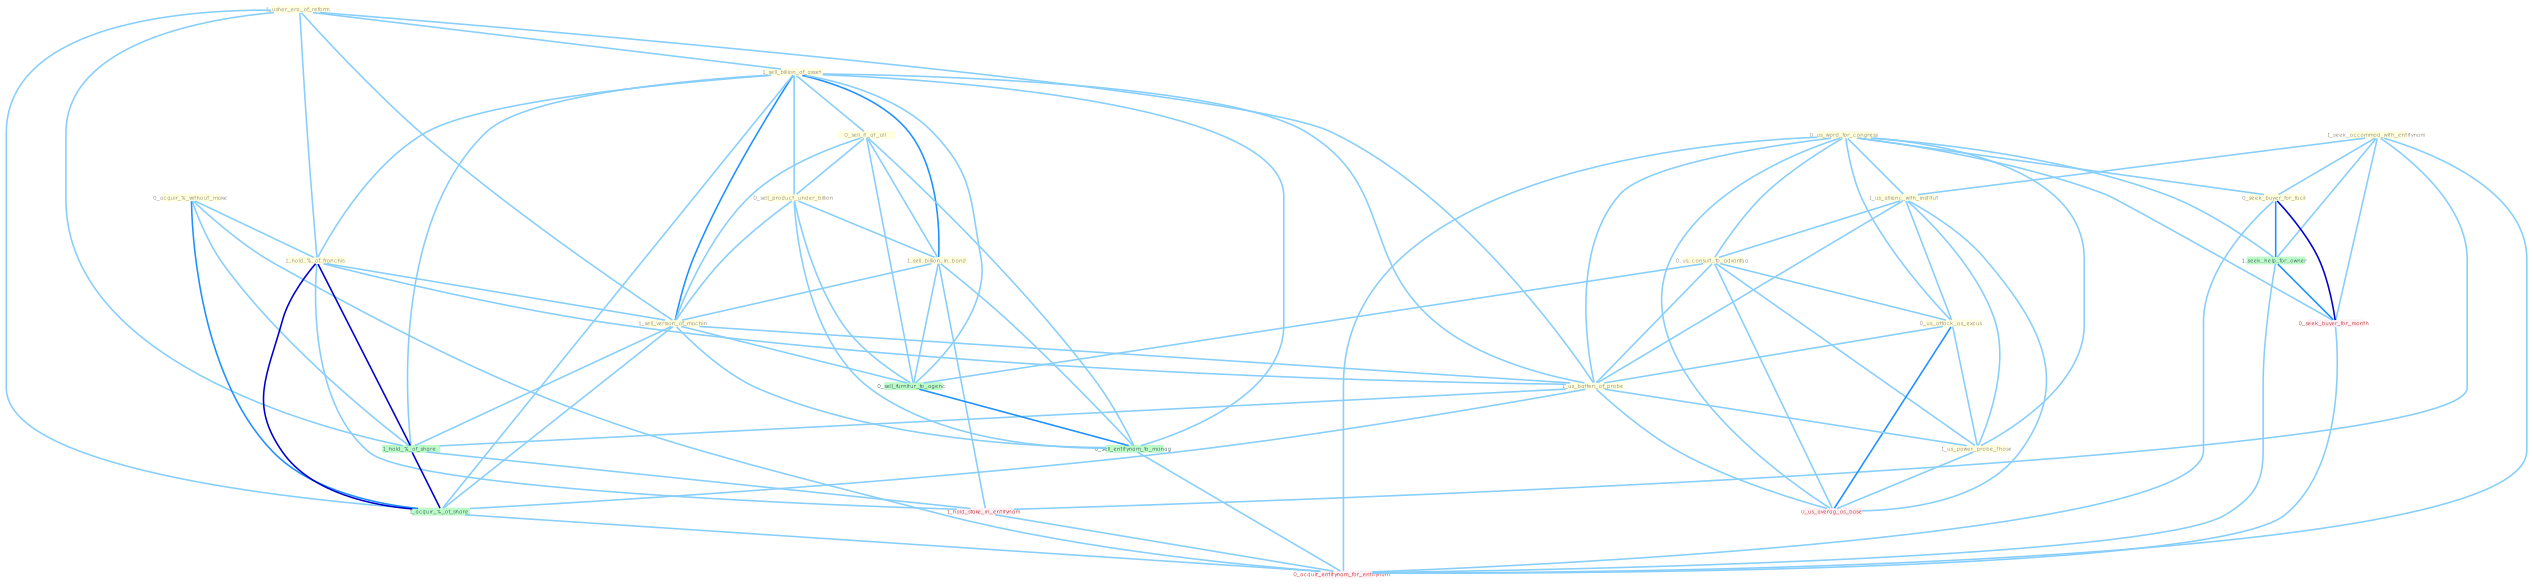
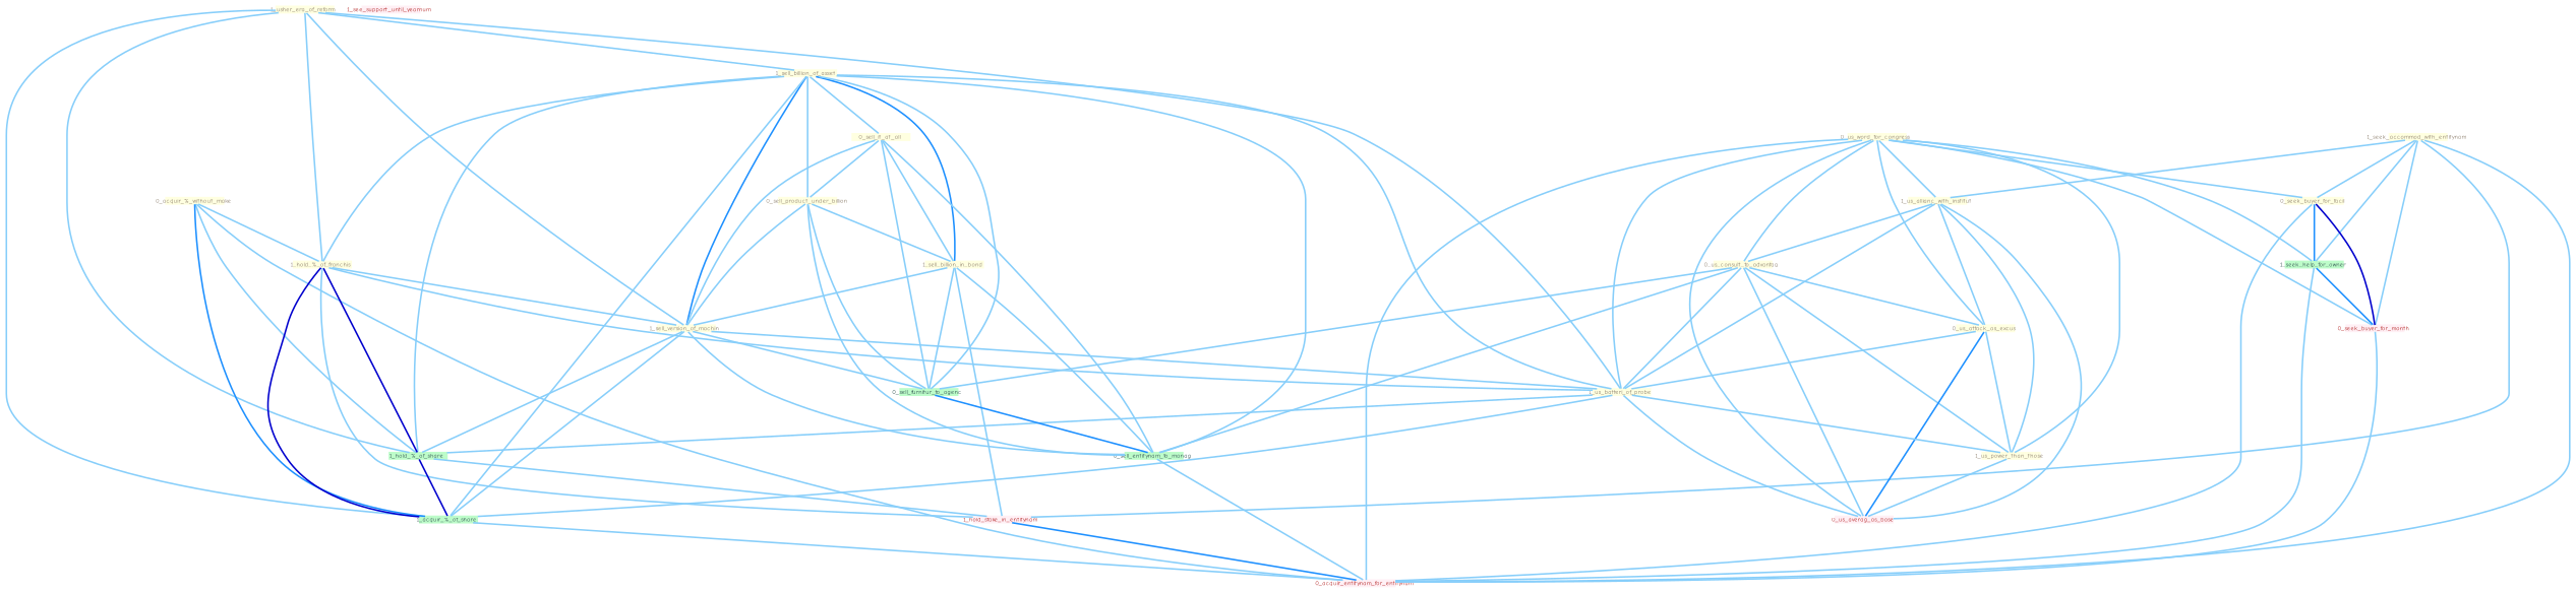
  graph {
    fontname="Comic Neue"
    node [color="#ffffe0" fixedsize=true fontcolor="#8b7d6b" fontname="Comic Neue" fontsize=4 shape=polygon style=filled]
    edge [color="#87cefa" fontname="Comic Neue" w=1]
    "1_usher_era_of_reform " [height=.06 width=.5]
    "1_seek_accommod_with_entitynam " [height=.06 width=.5]
    "1_sell_billion_of_asset " [height=.06 width=.5]
    "0_us_word_for_congress " [height=.06 width=.5]
    "0_seek_buyer_for_facil " [height=.06 width=.5]
    "0_sell_it_at_all " [height=.06 width=.5]
    "0_acquir_%_without_make " [height=.06 width=.5]
    "1_us_allianc_with_institut " [height=.06 width=.5]
    "0_us_consult_to_advantag " [height=.06 width=.5]
    "0_us_attack_as_excus " [height=.06 width=.5]
    "1_hold_%_of_franchis " [height=.06 width=.5]
    n12 [height=.06 label="0_sell_product_under_billion" width=.5]
    "1_sell_billion_in_bond " [height=.06 width=.5]
    "1_sell_version_of_machin " [height=.06 width=.5]
    "1_us_batteri_of_probe " [height=.06 width=.5]
-   "1_us_power_than_those " [height=.06 width=.5 label="1_us_power_probe_those"]
+   "1_us_power_than_those " [height=.06 width=.5]
    "1_hold_stake_in_entitynam " [color="#fff0f5" fontcolor="#b22222" height=.06 width=.5]
    "0_seek_buyer_for_month " [color="#fff0f5" fontcolor="#b22222" height=.06 width=.5]
+   "1_see_support_until_yearnum " [color="#fff0f5" fontcolor="#b22222" height=.06 width=.5]
    "0_us_averag_as_base " [color="#fff0f5" fontcolor="#b22222" height=.06 width=.5]
    "0_acquir_entitynam_for_entitynam " [color="#fff0f5" fontcolor="#b22222" height=.06 width=.5]
    "1_hold_%_of_share " [color="#BDFCC9" fontcolor="#2f4f4f" height=.06 width=.5]
    "1_acquir_%_of_share " [color="#BDFCC9" fontcolor="#2f4f4f" height=.06 width=.5]
    "1_seek_help_for_owner " [color="#BDFCC9" fontcolor="#2f4f4f" height=.06 width=.5]
    "0_sell_furnitur_to_agenc " [color="#BDFCC9" fontcolor="#2f4f4f" height=.06 width=.5]
    "0_sell_entitynam_to_manag " [color="#BDFCC9" fontcolor="#2f4f4f" height=.06 width=.5]
    subgraph sub_1 {
      "1_usher_era_of_reform "
      "1_seek_accommod_with_entitynam "
      "1_sell_billion_of_asset "
      "0_us_word_for_congress "
      "0_seek_buyer_for_facil "
      "0_sell_it_at_all "
      "0_acquir_%_without_make "
      "1_us_allianc_with_institut "
      "0_us_consult_to_advantag "
      "0_us_attack_as_excus "
      "1_hold_%_of_franchis "
      n12
      "1_sell_billion_in_bond "
      "1_sell_version_of_machin "
      "1_us_batteri_of_probe "
      "1_us_power_than_those "
    }
    subgraph sub_2 {
      "1_hold_stake_in_entitynam "
      "0_seek_buyer_for_month "
+     "1_see_support_until_yearnum "
      "0_us_averag_as_base "
      "0_acquir_entitynam_for_entitynam "
    }
    "1_usher_era_of_reform " -- "1_sell_billion_of_asset "
    "1_usher_era_of_reform " -- "1_hold_%_of_franchis "
    "1_usher_era_of_reform " -- "1_sell_version_of_machin "
    "1_usher_era_of_reform " -- "1_us_batteri_of_probe "
    "1_usher_era_of_reform " -- "1_hold_%_of_share "
    "1_usher_era_of_reform " -- "1_acquir_%_of_share "
    "1_seek_accommod_with_entitynam " -- "0_seek_buyer_for_facil "
    "1_seek_accommod_with_entitynam " -- "1_us_allianc_with_institut "
    "1_seek_accommod_with_entitynam " -- "1_hold_stake_in_entitynam "
    "1_seek_accommod_with_entitynam " -- "0_seek_buyer_for_month "
    "1_seek_accommod_with_entitynam " -- "0_acquir_entitynam_for_entitynam "
    "1_seek_accommod_with_entitynam " -- "1_seek_help_for_owner "
    "1_sell_billion_of_asset " -- "0_sell_it_at_all "
    "1_sell_billion_of_asset " -- "1_hold_%_of_franchis "
    "1_sell_billion_of_asset " -- n12
    "1_sell_billion_of_asset " -- "1_sell_billion_in_bond " [color="#1e90ff" w=2]
    "1_sell_billion_of_asset " -- "1_sell_version_of_machin " [color="#1e90ff" w=2]
    "1_sell_billion_of_asset " -- "1_us_batteri_of_probe "
    "1_sell_billion_of_asset " -- "1_hold_%_of_share "
    "1_sell_billion_of_asset " -- "1_acquir_%_of_share "
    "1_sell_billion_of_asset " -- "0_sell_furnitur_to_agenc "
    "1_sell_billion_of_asset " -- "0_sell_entitynam_to_manag "
    "0_us_word_for_congress " -- "0_seek_buyer_for_facil "
    "0_us_word_for_congress " -- "1_us_allianc_with_institut "
    "0_us_word_for_congress " -- "0_us_consult_to_advantag "
    "0_us_word_for_congress " -- "0_us_attack_as_excus "
    "0_us_word_for_congress " -- "1_us_batteri_of_probe "
    "0_us_word_for_congress " -- "1_us_power_than_those "
    "0_us_word_for_congress " -- "0_seek_buyer_for_month "
    "0_us_word_for_congress " -- "0_us_averag_as_base "
    "0_us_word_for_congress " -- "0_acquir_entitynam_for_entitynam "
    "0_us_word_for_congress " -- "1_seek_help_for_owner "
    "0_seek_buyer_for_facil " -- "0_seek_buyer_for_month " [color="#0000cd" w=3]
    "0_seek_buyer_for_facil " -- "0_acquir_entitynam_for_entitynam "
    "0_seek_buyer_for_facil " -- "1_seek_help_for_owner " [color="#1e90ff" w=2]
    "0_sell_it_at_all " -- n12
    "0_sell_it_at_all " -- "1_sell_billion_in_bond "
    "0_sell_it_at_all " -- "1_sell_version_of_machin "
    "0_sell_it_at_all " -- "0_sell_furnitur_to_agenc "
    "0_sell_it_at_all " -- "0_sell_entitynam_to_manag "
    "0_acquir_%_without_make " -- "1_hold_%_of_franchis "
    "0_acquir_%_without_make " -- "0_acquir_entitynam_for_entitynam "
    "0_acquir_%_without_make " -- "1_hold_%_of_share "
    "0_acquir_%_without_make " -- "1_acquir_%_of_share " [color="#1e90ff" w=2]
    "1_us_allianc_with_institut " -- "0_us_consult_to_advantag "
    "1_us_allianc_with_institut " -- "0_us_attack_as_excus "
    "1_us_allianc_with_institut " -- "1_us_batteri_of_probe "
    "1_us_allianc_with_institut " -- "1_us_power_than_those "
    "1_us_allianc_with_institut " -- "0_us_averag_as_base "
    "0_us_consult_to_advantag " -- "0_us_attack_as_excus "
    "0_us_consult_to_advantag " -- "1_us_batteri_of_probe "
    "0_us_consult_to_advantag " -- "1_us_power_than_those "
    "0_us_consult_to_advantag " -- "0_us_averag_as_base "
    "0_us_consult_to_advantag " -- "0_sell_furnitur_to_agenc "
+   "0_us_consult_to_advantag " -- "0_sell_entitynam_to_manag "
    "0_us_attack_as_excus " -- "1_us_batteri_of_probe "
    "0_us_attack_as_excus " -- "1_us_power_than_those "
    "0_us_attack_as_excus " -- "0_us_averag_as_base " [color="#1e90ff" w=2]
    "1_hold_%_of_franchis " -- "1_sell_version_of_machin "
    "1_hold_%_of_franchis " -- "1_us_batteri_of_probe "
    "1_hold_%_of_franchis " -- "1_hold_stake_in_entitynam "
    "1_hold_%_of_franchis " -- "1_hold_%_of_share " [color="#0000cd" w=3]
    "1_hold_%_of_franchis " -- "1_acquir_%_of_share " [color="#0000cd" w=2]
    n12 -- "1_sell_billion_in_bond "
    n12 -- "1_sell_version_of_machin "
    n12 -- "0_sell_furnitur_to_agenc "
    n12 -- "0_sell_entitynam_to_manag "
    "1_sell_billion_in_bond " -- "1_sell_version_of_machin "
    "1_sell_billion_in_bond " -- "1_hold_stake_in_entitynam "
    "1_sell_billion_in_bond " -- "0_sell_furnitur_to_agenc "
    "1_sell_billion_in_bond " -- "0_sell_entitynam_to_manag "
    "1_sell_version_of_machin " -- "1_us_batteri_of_probe "
    "1_sell_version_of_machin " -- "1_hold_%_of_share "
    "1_sell_version_of_machin " -- "1_acquir_%_of_share "
    "1_sell_version_of_machin " -- "0_sell_furnitur_to_agenc "
    "1_sell_version_of_machin " -- "0_sell_entitynam_to_manag "
    "1_us_batteri_of_probe " -- "1_us_power_than_those "
    "1_us_batteri_of_probe " -- "0_us_averag_as_base "
    "1_us_batteri_of_probe " -- "1_hold_%_of_share "
    "1_us_batteri_of_probe " -- "1_acquir_%_of_share "
    "1_us_power_than_those " -- "0_us_averag_as_base "
-   "1_hold_stake_in_entitynam " -- "0_acquir_entitynam_for_entitynam "
+   "1_hold_stake_in_entitynam " -- "0_acquir_entitynam_for_entitynam " [color="#1e90ff"]
    "0_seek_buyer_for_month " -- "0_acquir_entitynam_for_entitynam "
    "1_hold_%_of_share " -- "1_hold_stake_in_entitynam "
    "1_hold_%_of_share " -- "1_acquir_%_of_share " [color="#0000cd" w=3]
    "1_acquir_%_of_share " -- "0_acquir_entitynam_for_entitynam "
    "1_seek_help_for_owner " -- "0_seek_buyer_for_month " [color="#1e90ff" w=2]
    "1_seek_help_for_owner " -- "0_acquir_entitynam_for_entitynam "
    "0_sell_furnitur_to_agenc " -- "0_sell_entitynam_to_manag " [color="#1e90ff" w=2]
    "0_sell_entitynam_to_manag " -- "0_acquir_entitynam_for_entitynam "
  }
